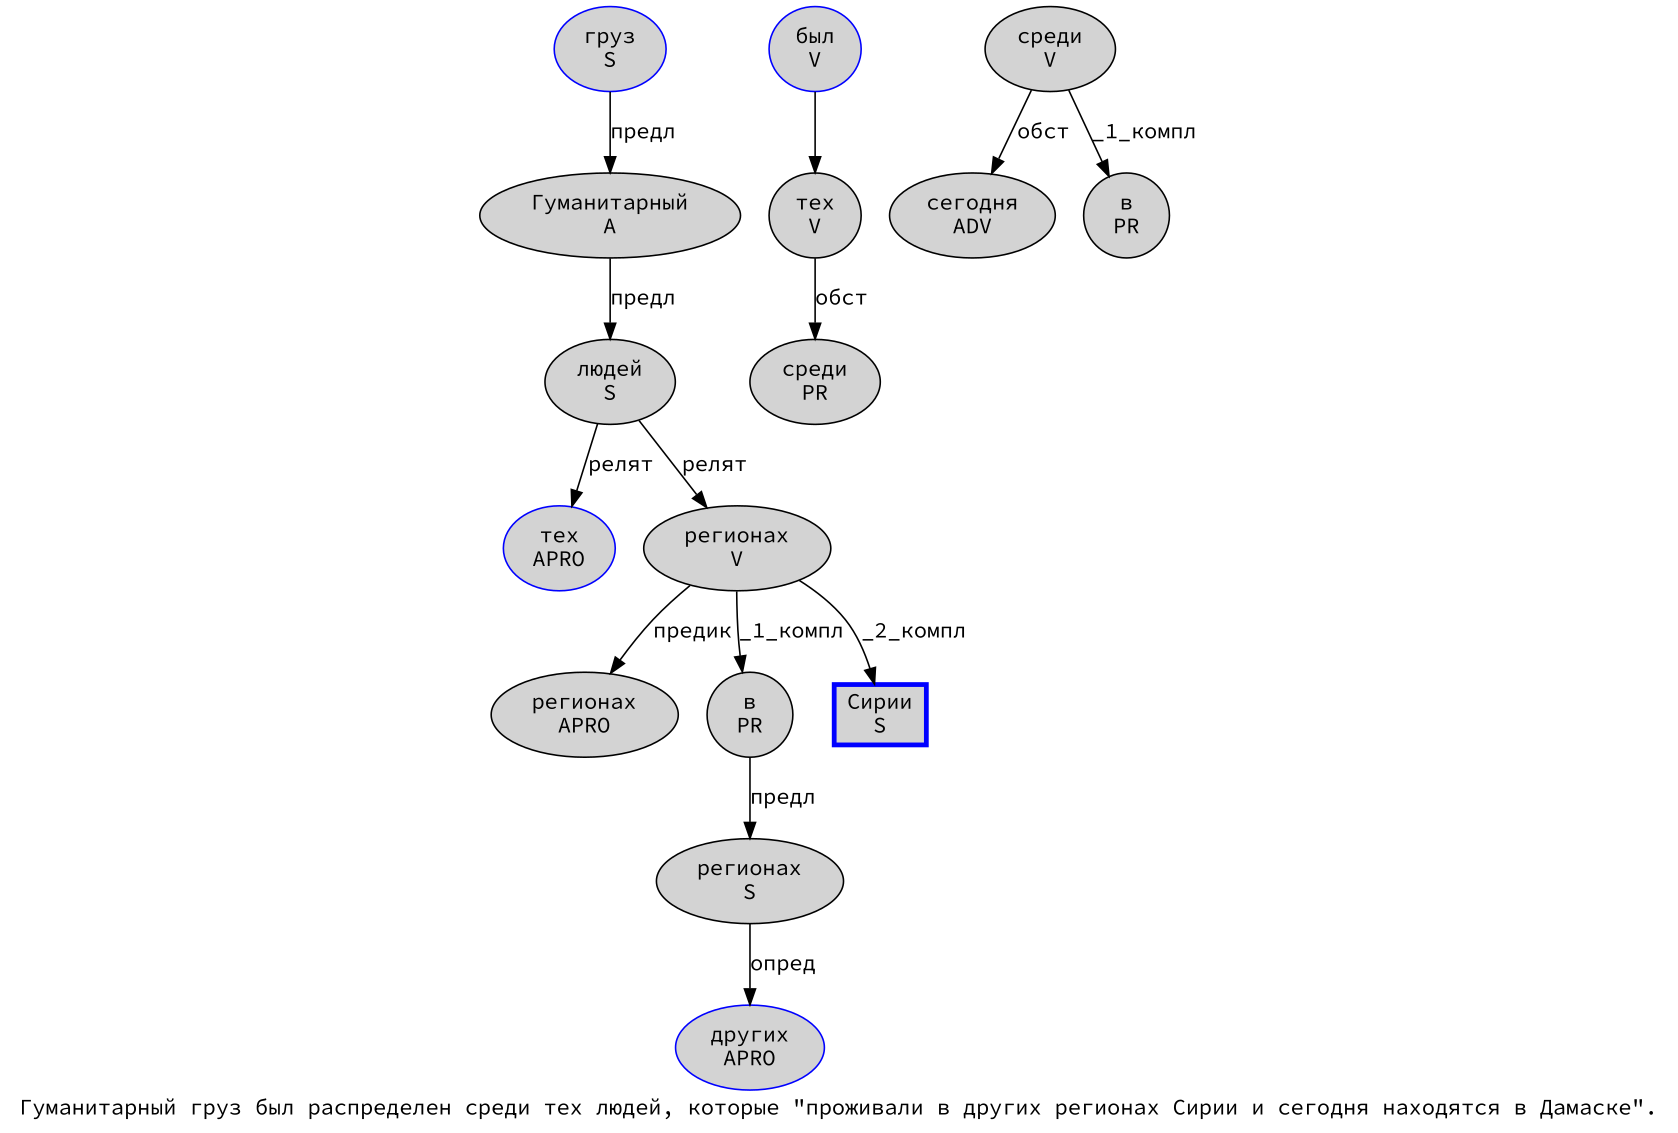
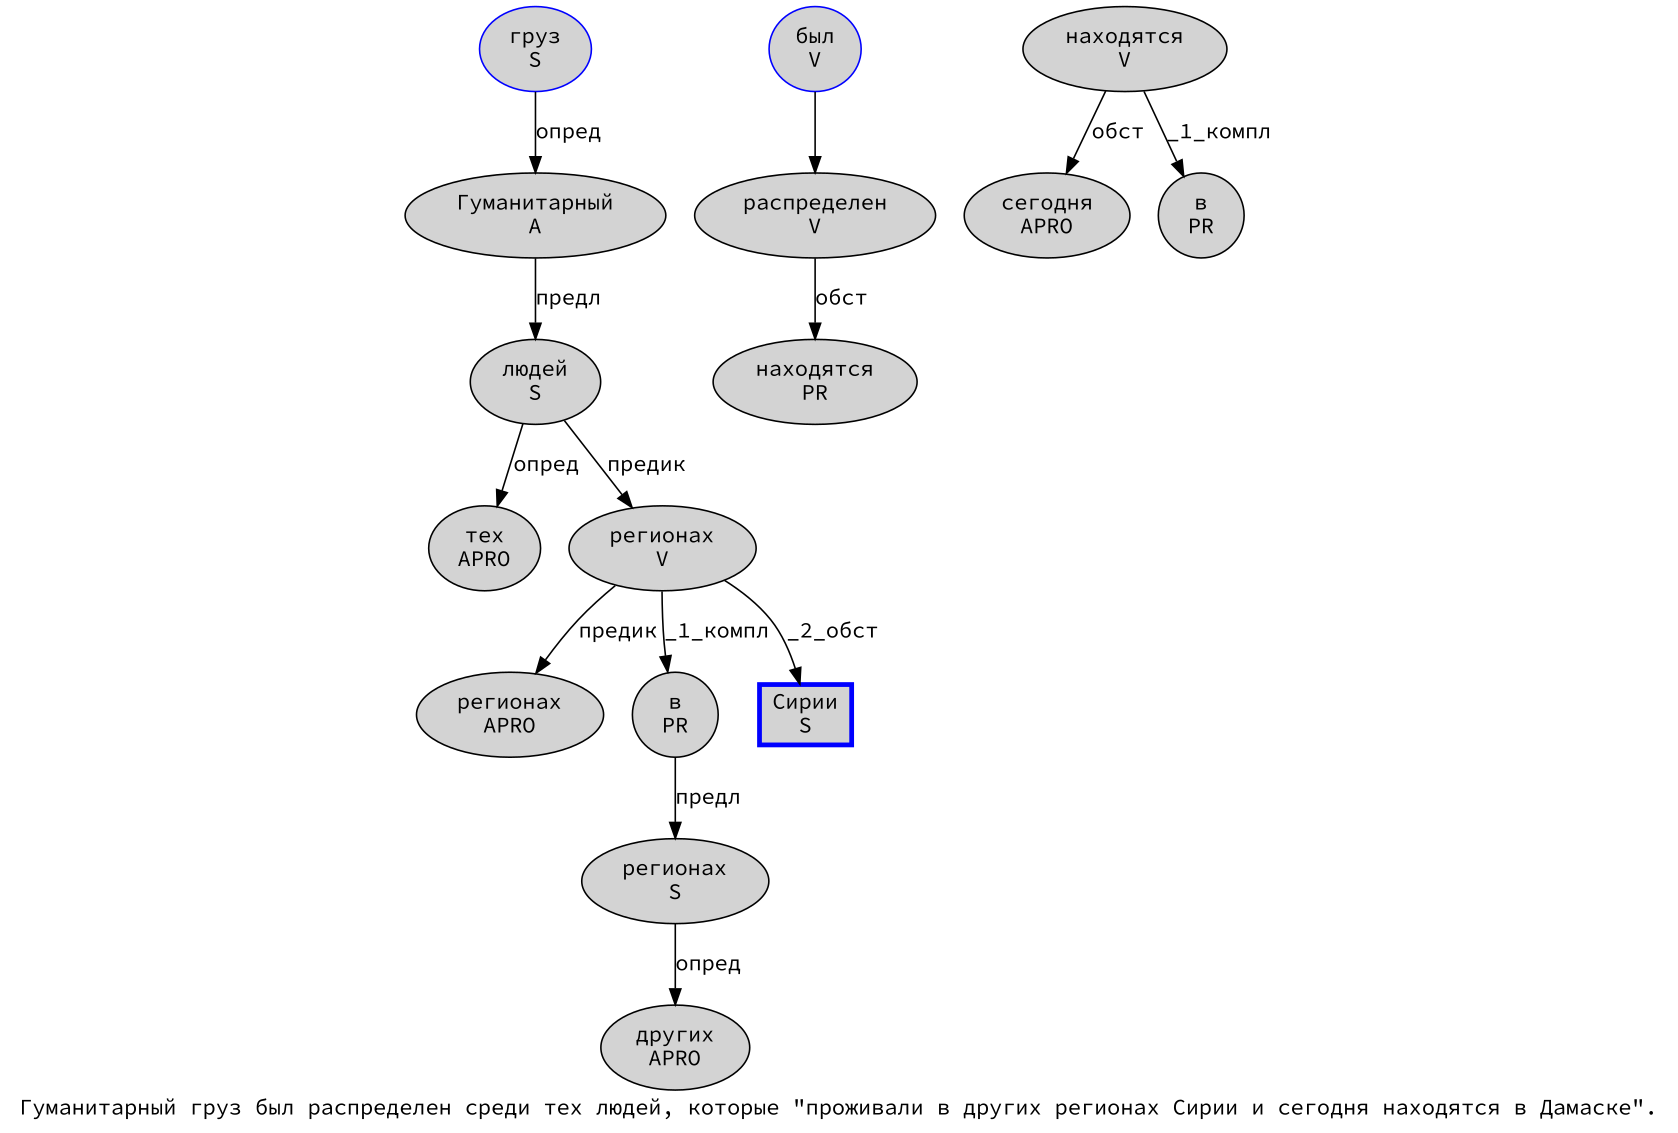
  digraph {
    fontname="Source Code Pro"
    label="Гуманитарный груз был распределен среди тех людей, которые \"проживали в других регионах Сирии и сегодня находятся в Дамаске\"."
    node [fillcolor=lightgray fontname="Source Code Pro" penwidth=1 shape=ellipse style=filled]
    edge [fontname="Source Code Pro"]
    n1 [label="Гуманитарный\nA"]
    n2 [label="людей\nS"]
    n3 [color=blue label="груз\nS"]
    n4 [color=blue label="был\nV"]
-   n5 [label="тех\nV"]
-   n6 [label="среди\nPR"]
-   n7 [label="тех\nAPRO" color=blue]
+   n5 [label="распределен\nV"]
+   n6 [label="находятся\nPR"]
+   n7 [label="тех\nAPRO"]
    n8 [label="регионах\nV"]
    n9 [label="регионах\nAPRO"]
    n10 [label="в\nPR"]
    n11 [color=blue label="Сирии\nS" penwidth=3 shape=box]
    n12 [label="регионах\nS"]
-   n13 [label="других\nAPRO" color=blue]
-   n14 [label="среди\nV"]
-   n15 [label="сегодня\nADV"]
+   n13 [label="других\nAPRO"]
+   n14 [label="находятся\nV"]
+   n15 [label="сегодня\nAPRO"]
    n16 [label="в\nPR"]
    n1 -> n2 [label="предл"]
-   n2 -> n7 [label="релят"]
-   n2 -> n8 [label="релят"]
-   n3 -> n1 [label="предл"]
+   n2 -> n7 [label="опред"]
+   n2 -> n8 [label="предик"]
+   n3 -> n1 [label="опред"]
    n4 -> n5
    n5 -> n6 [label="обст"]
    n8 -> n9 [label="предик"]
    n8 -> n10 [label="_1_компл"]
-   n8 -> n11 [label="_2_компл"]
+   n8 -> n11 [label="_2_обст"]
    n10 -> n12 [label="предл"]
    n12 -> n13 [label="опред"]
    n14 -> n15 [label="обст"]
    n14 -> n16 [label="_1_компл"]
  }
